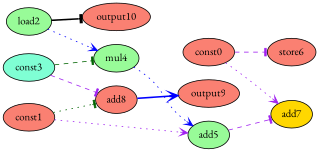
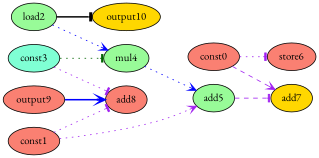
  digraph {
    fontname="EB Garamond"
    rankdir=LR
    node [fillcolor=salmon fontname="EB Garamond" opcode=const style=filled]
    edge [arrowhead=tee color=purple fontname="EB Garamond" operand=0 style=dotted]
    store6 [opcode=store]
    const0
    add7 [fillcolor=gold opcode=add]
    load2 [fillcolor=palegreen opcode=load]
    mul4 [fillcolor=palegreen opcode=mul]
-   output10 [opcode=output]
+   output10 [fillcolor=gold opcode=output]
    add5 [fillcolor=palegreen opcode=add]
    const1
    add8 [opcode=add]
    output9 [opcode=output]
    const3 [fillcolor=aquamarine]
-   const0 -> store6 [style=dashed]
-   const0 -> add7 [arrowhead=vee]
+   const0 -> store6
+   const0 -> add7 [arrowhead=vee style=dashed]
    load2 -> mul4 [arrowhead=vee color=blue]
    load2 -> output10 [color=black style=bold]
    mul4 -> add5 [arrowhead=vee color=blue operand=1]
    add5 -> add7 [operand=1 style=dashed]
    const1 -> add5 [arrowhead=vee]
-   const1 -> add8 [color=darkgreen]
-   add8 -> output9 [arrowhead=vee color=blue style=bold]
-   const3 -> mul4 [color=darkgreen operand=1 style=dashed]
-   const3 -> add8 [operand=1 style=dashed]
+   const1 -> add8
+   output9 -> add8 [arrowhead=vee color=blue style=bold]
+   const3 -> mul4 [color=darkgreen operand=1]
+   const3 -> add8 [operand=1]
  }
